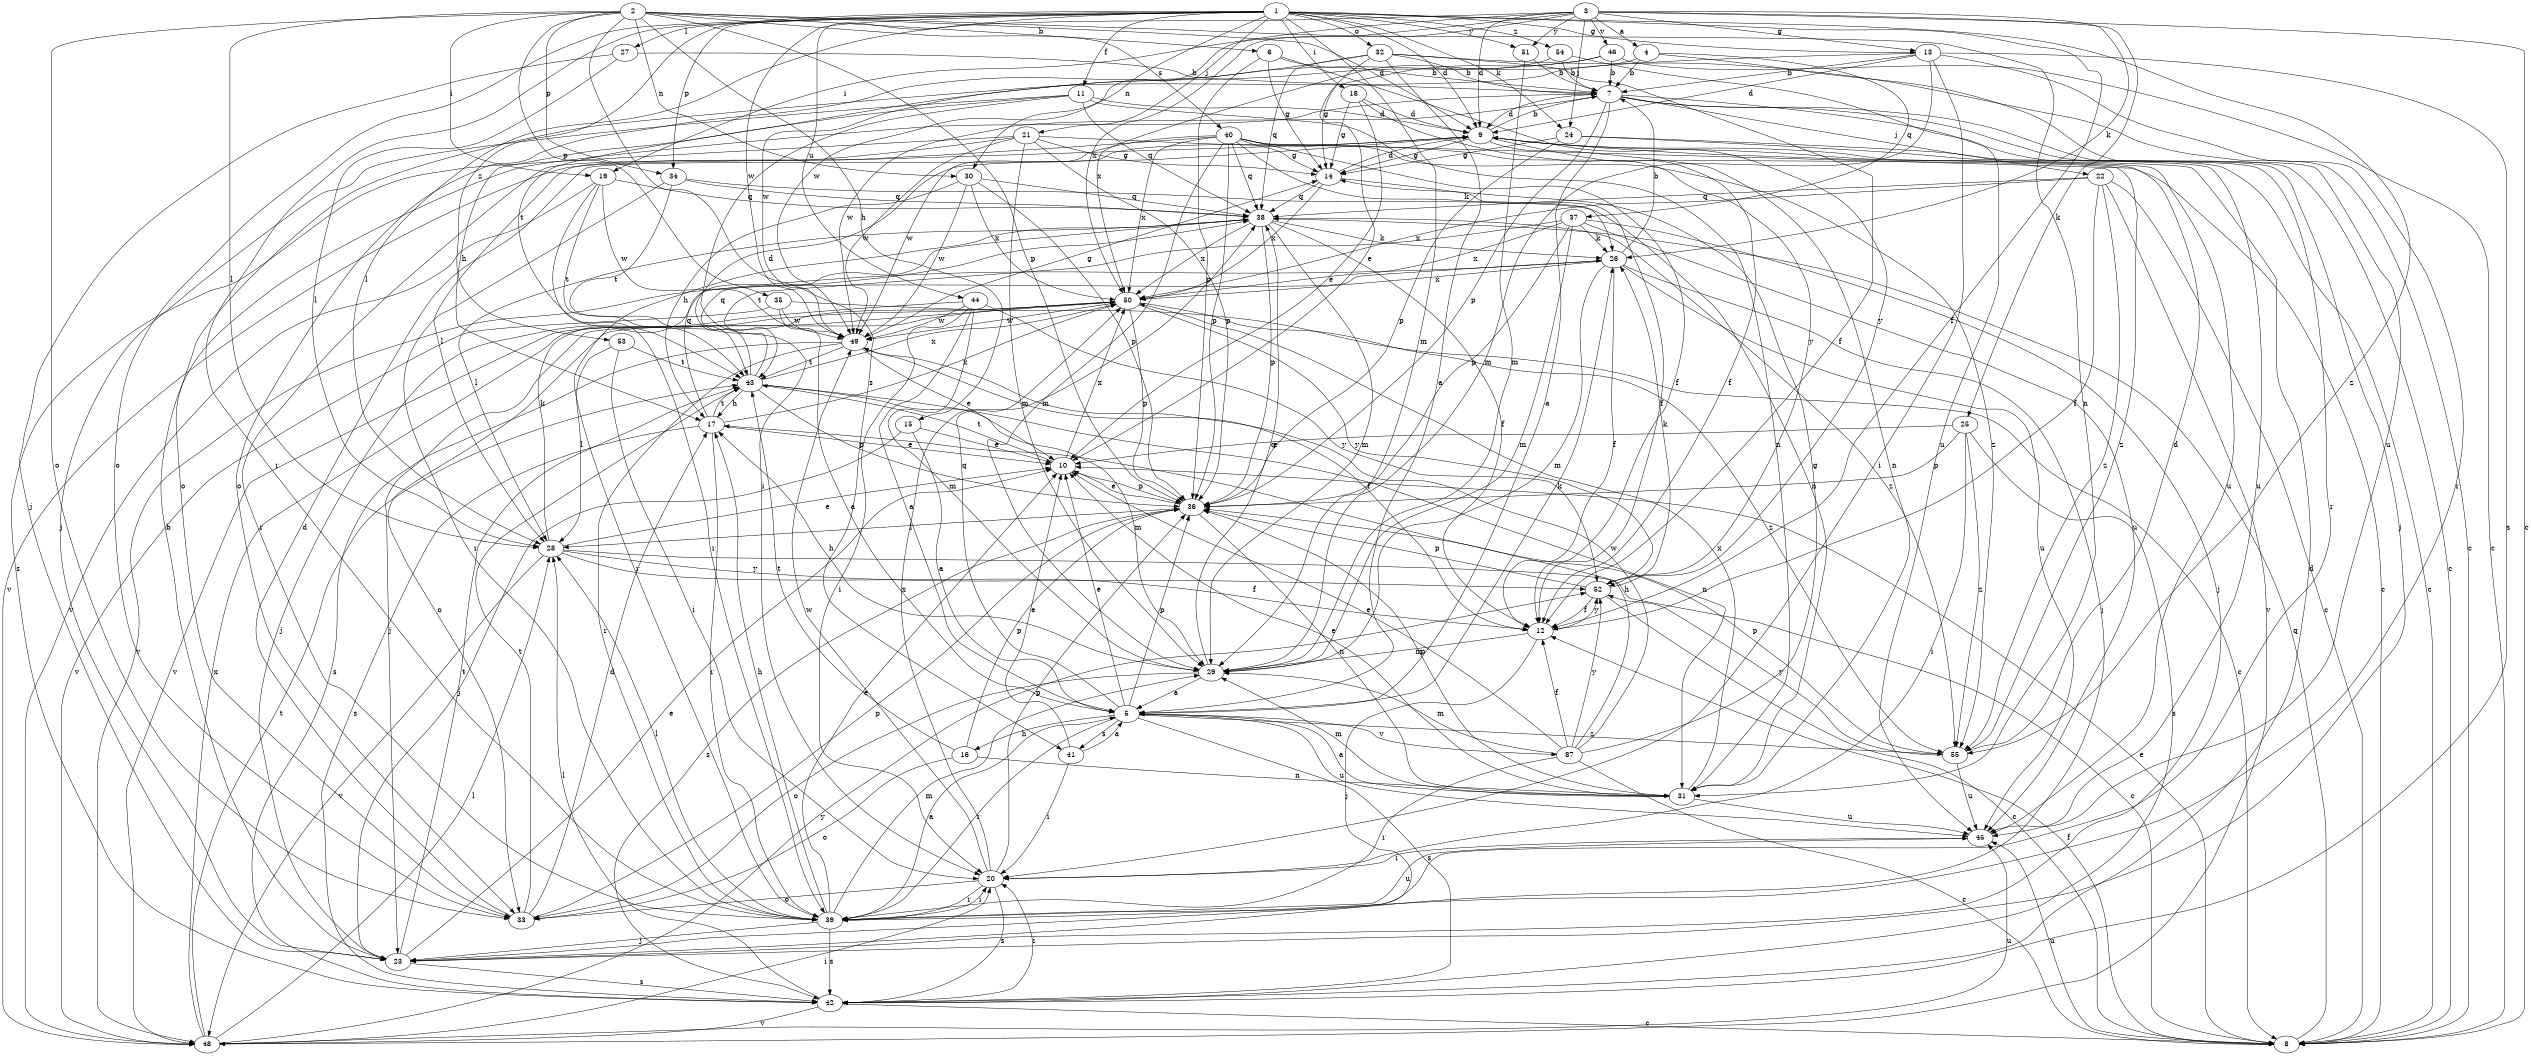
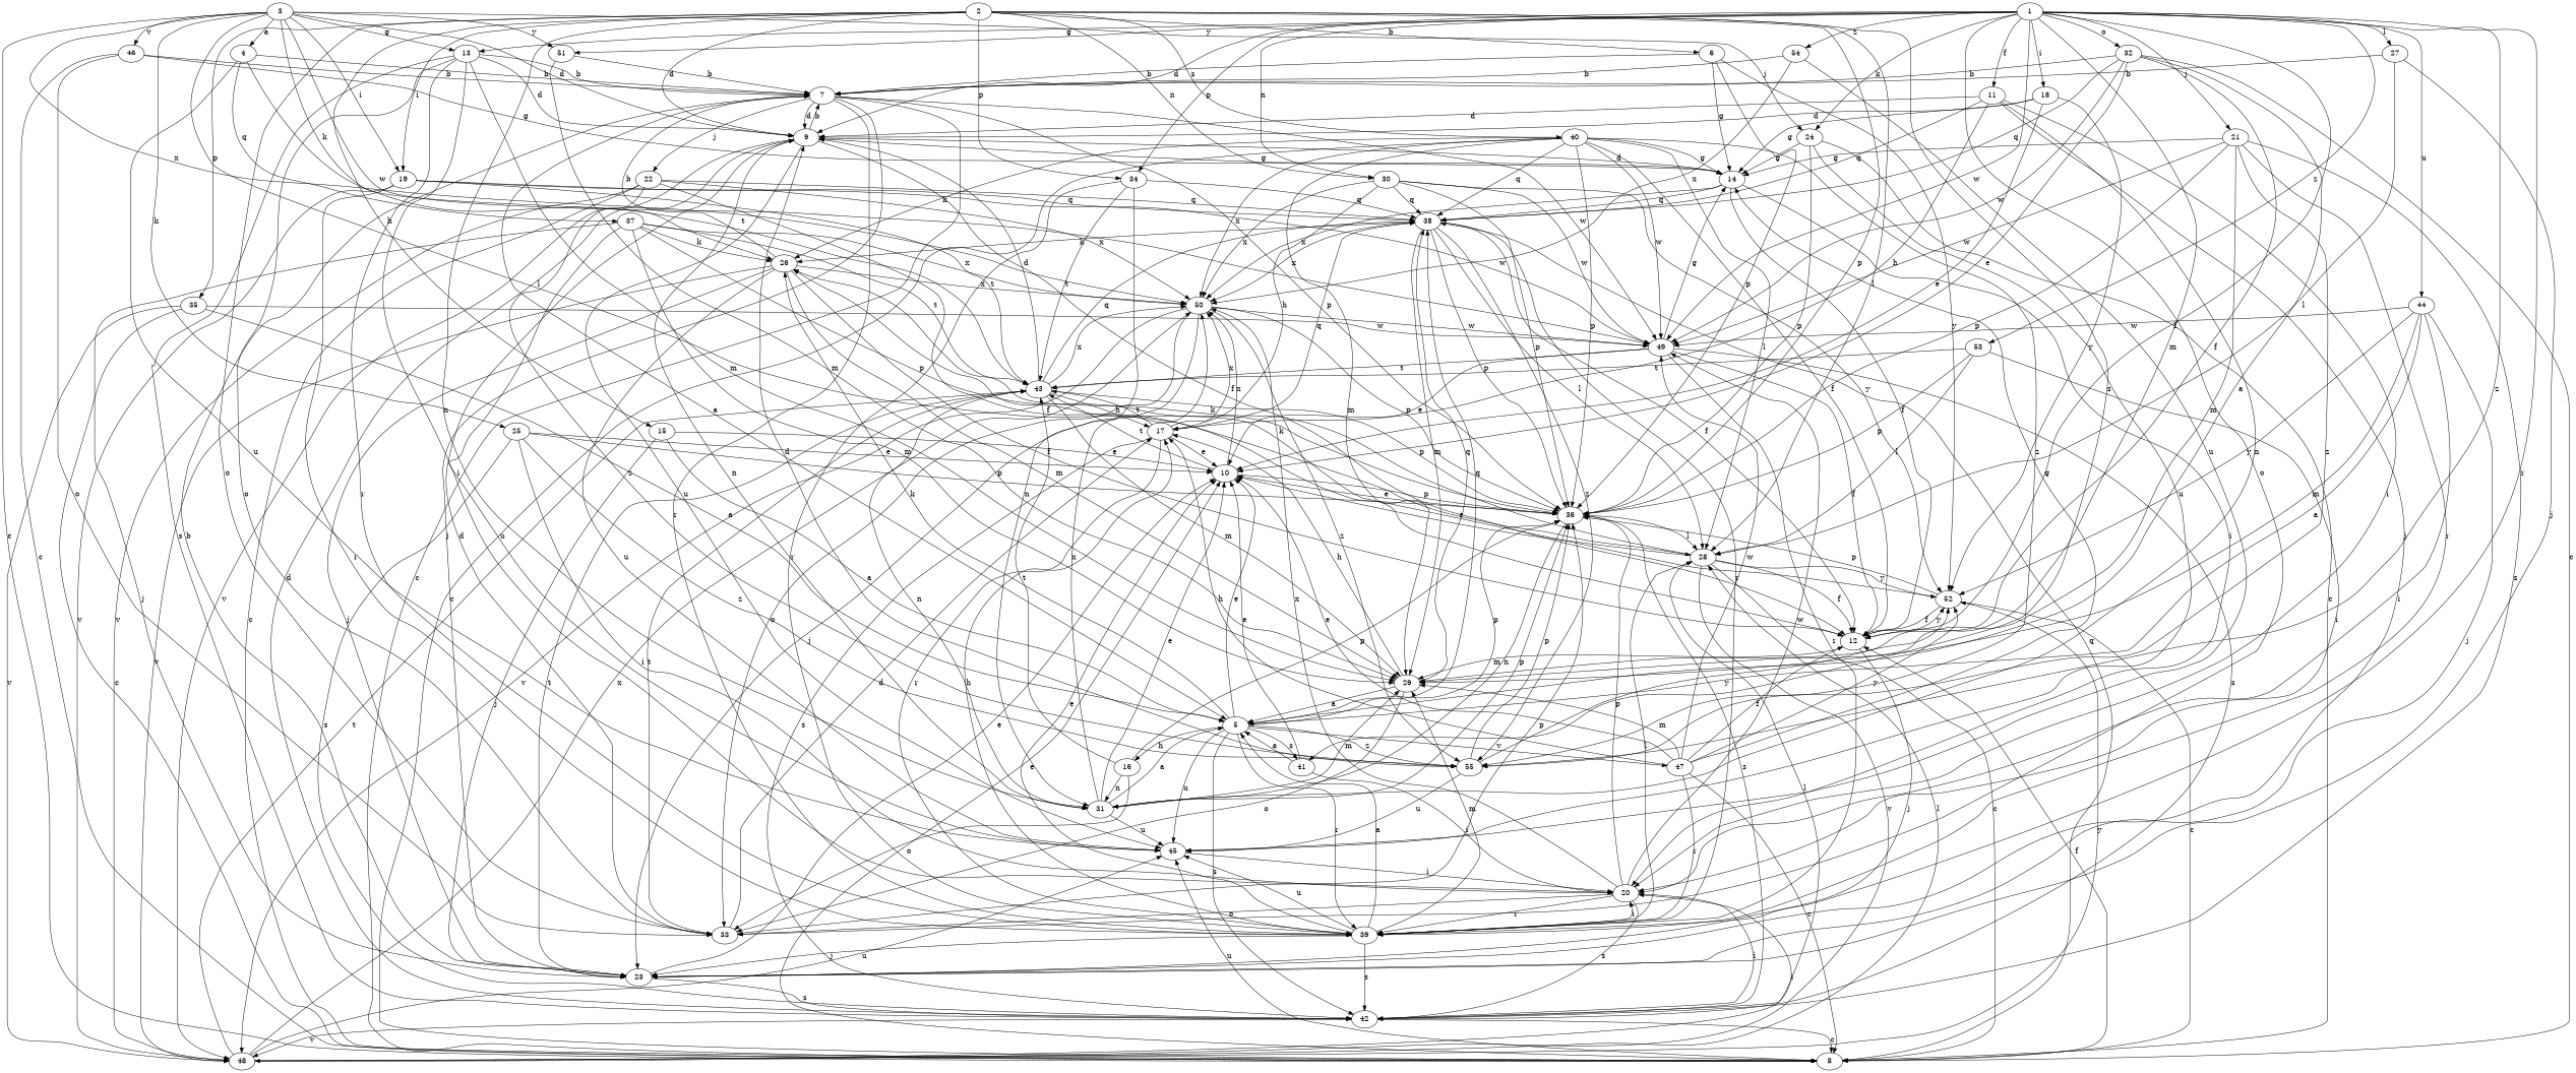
  strict digraph {
    3
    4
    9
    13
    26
    46
    51
    8
    28
    25
    49
    19
    50
    24
    7
    43
    45
    37
    31
    12
    48
    14
    39
    42
    29
    33
    20
    23
    10
    38
    22
    55
    52
    36
    5
    17
    41
-   47 [label=87]
+   47
    16
    15
    32
    35
    44
    2
    6
    40
    30
    34
    27
    54
    1
    11
    18
    21
    53
    3 -> 4 [label=a]
    3 -> 9 [label=d]
    3 -> 13 [label=g]
    3 -> 26 [label=k]
    3 -> 46 [label=v]
    3 -> 51 [label=y]
    3 -> 8 [label=c]
    3 -> 28 [label=l]
    3 -> 25 [label=k]
    3 -> 49 [label=w]
    3 -> 19 [label=i]
    3 -> 50 [label=x]
    3 -> 24 [label=j]
    4 -> 7 [label=b]
    4 -> 43 [label=t]
    4 -> 45 [label=u]
    4 -> 37 [label=q]
    9 -> 7 [label=b]
    9 -> 45 [label=u]
    9 -> 31 [label=n]
    9 -> 12 [label=f]
    9 -> 48 [label=v]
    9 -> 14 [label=g]
    13 -> 9 [label=d]
    13 -> 7 [label=b]
    13 -> 39 [label=r]
    13 -> 42 [label=s]
    13 -> 29 [label=m]
    13 -> 33 [label=o]
    13 -> 20 [label=i]
    26 -> 50 [label=x]
    26 -> 7 [label=b]
    26 -> 45 [label=u]
    26 -> 12 [label=f]
    26 -> 48 [label=v]
    26 -> 29 [label=m]
    26 -> 23 [label=j]
    46 -> 8 [label=c]
    46 -> 7 [label=b]
    46 -> 14 [label=g]
    46 -> 33 [label=o]
    51 -> 7 [label=b]
    51 -> 29 [label=m]
    8 -> 45 [label=u]
    8 -> 12 [label=f]
    8 -> 10 [label=e]
    8 -> 38 [label=q]
    28 -> 26 [label=k]
    28 -> 8 [label=c]
    28 -> 12 [label=f]
    28 -> 48 [label=v]
    28 -> 10 [label=e]
    28 -> 52 [label=y]
    25 -> 42 [label=s]
    25 -> 20 [label=i]
    25 -> 10 [label=e]
    25 -> 55 [label=z]
    25 -> 36 [label=p]
    49 -> 43 [label=t]
    49 -> 12 [label=f]
    49 -> 14 [label=g]
    49 -> 39 [label=r]
    49 -> 42 [label=s]
    49 -> 10 [label=e]
    19 -> 49 [label=w]
    19 -> 43 [label=t]
    19 -> 48 [label=v]
    19 -> 39 [label=r]
    19 -> 38 [label=q]
    50 -> 49 [label=w]
    50 -> 48 [label=v]
    50 -> 33 [label=o]
    50 -> 23 [label=j]
    50 -> 55 [label=z]
-   50 -> 52 [label=y]
+   30 -> 52 [label=y]
    50 -> 36 [label=p]
    24 -> 8 [label=c]
    24 -> 45 [label=u]
    24 -> 14 [label=g]
    24 -> 36 [label=p]
    7 -> 9 [label=d]
    7 -> 8 [label=c]
    7 -> 49 [label=w]
    7 -> 39 [label=r]
    7 -> 23 [label=j]
    7 -> 22 [label=j]
    7 -> 36 [label=p]
    7 -> 5 [label=a]
    43 -> 9 [label=d]
    43 -> 50 [label=x]
    43 -> 31 [label=n]
    43 -> 29 [label=m]
    43 -> 38 [label=q]
    43 -> 36 [label=p]
    43 -> 17 [label=h]
    45 -> 20 [label=i]
    37 -> 26 [label=k]
    37 -> 50 [label=x]
    37 -> 43 [label=t]
    37 -> 45 [label=u]
    37 -> 29 [label=m]
    37 -> 23 [label=j]
    37 -> 36 [label=p]
    31 -> 50 [label=x]
    31 -> 45 [label=u]
    31 -> 29 [label=m]
    31 -> 10 [label=e]
    31 -> 36 [label=p]
    31 -> 5 [label=a]
    12 -> 29 [label=m]
    12 -> 23 [label=j]
    12 -> 52 [label=y]
    48 -> 28 [label=l]
    48 -> 50 [label=x]
    48 -> 43 [label=t]
    48 -> 45 [label=u]
    48 -> 20 [label=i]
    48 -> 52 [label=y]
    14 -> 9 [label=d]
    14 -> 50 [label=x]
    14 -> 12 [label=f]
+   14 -> 20 [label=i]
    14 -> 38 [label=q]
    39 -> 28 [label=l]
    39 -> 45 [label=u]
    39 -> 42 [label=s]
    39 -> 29 [label=m]
    39 -> 20 [label=i]
    39 -> 23 [label=j]
    39 -> 10 [label=e]
    39 -> 5 [label=a]
    39 -> 17 [label=h]
    42 -> 9 [label=d]
    42 -> 8 [label=c]
    42 -> 28 [label=l]
    42 -> 48 [label=v]
    42 -> 20 [label=i]
    29 -> 33 [label=o]
    29 -> 38 [label=q]
    29 -> 5 [label=a]
    29 -> 17 [label=h]
    33 -> 9 [label=d]
    33 -> 43 [label=t]
    33 -> 36 [label=p]
    33 -> 17 [label=d]
    20 -> 49 [label=w]
    20 -> 50 [label=x]
    20 -> 39 [label=r]
    20 -> 42 [label=s]
    20 -> 33 [label=o]
    20 -> 36 [label=p]
    23 -> 7 [label=b]
    23 -> 43 [label=t]
    23 -> 42 [label=s]
    23 -> 10 [label=e]
    10 -> 50 [label=x]
    10 -> 43 [label=t]
    10 -> 36 [label=p]
    38 -> 26 [label=k]
    38 -> 28 [label=l]
    38 -> 50 [label=x]
    38 -> 12 [label=f]
    38 -> 39 [label=r]
    38 -> 29 [label=m]
    38 -> 55 [label=z]
    38 -> 36 [label=p]
    22 -> 8 [label=c]
    22 -> 50 [label=x]
    22 -> 12 [label=f]
    22 -> 48 [label=v]
    22 -> 38 [label=q]
    22 -> 55 [label=z]
    55 -> 9 [label=d]
    55 -> 45 [label=u]
    55 -> 52 [label=y]
    55 -> 36 [label=p]
    52 -> 26 [label=k]
    52 -> 8 [label=c]
    52 -> 12 [label=f]
    52 -> 36 [label=p]
    36 -> 28 [label=l]
    36 -> 31 [label=n]
    36 -> 42 [label=s]
    36 -> 10 [label=e]
    5 -> 26 [label=k]
    5 -> 45 [label=u]
    5 -> 39 [label=r]
    5 -> 42 [label=s]
    5 -> 10 [label=e]
    5 -> 38 [label=q]
    5 -> 55 [label=z]
    5 -> 36 [label=p]
    5 -> 41 [label=s]
    5 -> 47 [label=v]
    5 -> 16 [label=h]
    17 -> 50 [label=x]
    17 -> 43 [label=t]
    17 -> 39 [label=r]
    17 -> 42 [label=s]
    17 -> 10 [label=e]
    17 -> 38 [label=q]
    41 -> 20 [label=i]
    41 -> 10 [label=e]
    41 -> 5 [label=a]
    47 -> 8 [label=c]
    47 -> 49 [label=w]
    47 -> 12 [label=f]
    47 -> 14 [label=g]
    47 -> 39 [label=r]
    47 -> 29 [label=m]
    47 -> 10 [label=e]
    47 -> 52 [label=y]
    47 -> 17 [label=h]
    16 -> 43 [label=t]
    16 -> 31 [label=n]
    16 -> 33 [label=o]
    16 -> 36 [label=p]
    15 -> 23 [label=j]
    15 -> 10 [label=e]
    15 -> 5 [label=a]
    32 -> 8 [label=c]
    32 -> 49 [label=w]
    32 -> 7 [label=b]
    32 -> 12 [label=f]
    32 -> 10 [label=e]
    32 -> 38 [label=q]
    32 -> 5 [label=a]
    35 -> 8 [label=c]
    35 -> 49 [label=w]
    35 -> 48 [label=v]
    35 -> 5 [label=a]
    44 -> 49 [label=w]
    44 -> 29 [label=m]
    44 -> 20 [label=i]
    44 -> 23 [label=j]
    44 -> 52 [label=y]
    44 -> 5 [label=a]
    2 -> 9 [label=d]
    2 -> 28 [label=l]
    2 -> 19 [label=i]
    2 -> 31 [label=n]
    2 -> 33 [label=o]
    2 -> 36 [label=p]
    2 -> 41 [label=s]
    2 -> 15 [label=h]
    2 -> 35 [label=p]
    2 -> 6 [label=b]
    2 -> 40 [label=s]
    2 -> 30 [label=n]
    2 -> 34 [label=p]
    6 -> 7 [label=b]
    6 -> 14 [label=g]
    6 -> 52 [label=y]
    6 -> 36 [label=p]
    40 -> 26 [label=k]
    40 -> 8 [label=c]
    40 -> 28 [label=l]
    40 -> 49 [label=w]
    40 -> 50 [label=x]
    40 -> 12 [label=f]
    40 -> 14 [label=g]
    40 -> 29 [label=m]
    40 -> 38 [label=q]
    40 -> 55 [label=z]
    40 -> 36 [label=p]
    30 -> 49 [label=w]
    30 -> 50 [label=x]
    30 -> 38 [label=q]
    30 -> 36 [label=p]
    30 -> 17 [label=h]
    34 -> 43 [label=t]
    34 -> 31 [label=n]
    34 -> 39 [label=r]
    34 -> 38 [label=q]
    27 -> 28 [label=l]
    27 -> 7 [label=b]
    27 -> 23 [label=j]
    54 -> 50 [label=x]
    54 -> 7 [label=b]
    54 -> 45 [label=u]
    1 -> 9 [label=d]
    1 -> 13 [label=g]
    1 -> 51 [label=y]
    1 -> 49 [label=w]
    1 -> 24 [label=k]
    1 -> 12 [label=f]
    1 -> 39 [label=r]
    1 -> 29 [label=m]
    1 -> 33 [label=o]
    1 -> 55 [label=z]
    1 -> 32 [label=o]
    1 -> 44 [label=u]
    1 -> 30 [label=n]
    1 -> 34 [label=p]
    1 -> 27 [label=l]
    1 -> 54 [label=z]
    1 -> 11 [label=f]
    1 -> 18 [label=i]
    1 -> 21 [label=j]
    1 -> 53 [label=z]
    11 -> 9 [label=d]
    11 -> 31 [label=n]
    11 -> 20 [label=i]
    11 -> 23 [label=j]
    11 -> 38 [label=q]
    11 -> 17 [label=h]
    18 -> 9 [label=d]
    18 -> 14 [label=g]
    18 -> 10 [label=e]
    18 -> 52 [label=y]
    21 -> 49 [label=w]
    21 -> 14 [label=g]
    21 -> 39 [label=r]
    21 -> 42 [label=s]
    21 -> 29 [label=m]
    21 -> 55 [label=z]
    21 -> 36 [label=p]
    53 -> 28 [label=l]
    53 -> 43 [label=t]
    53 -> 20 [label=i]
+   53 -> 36 [label=p]
  }
